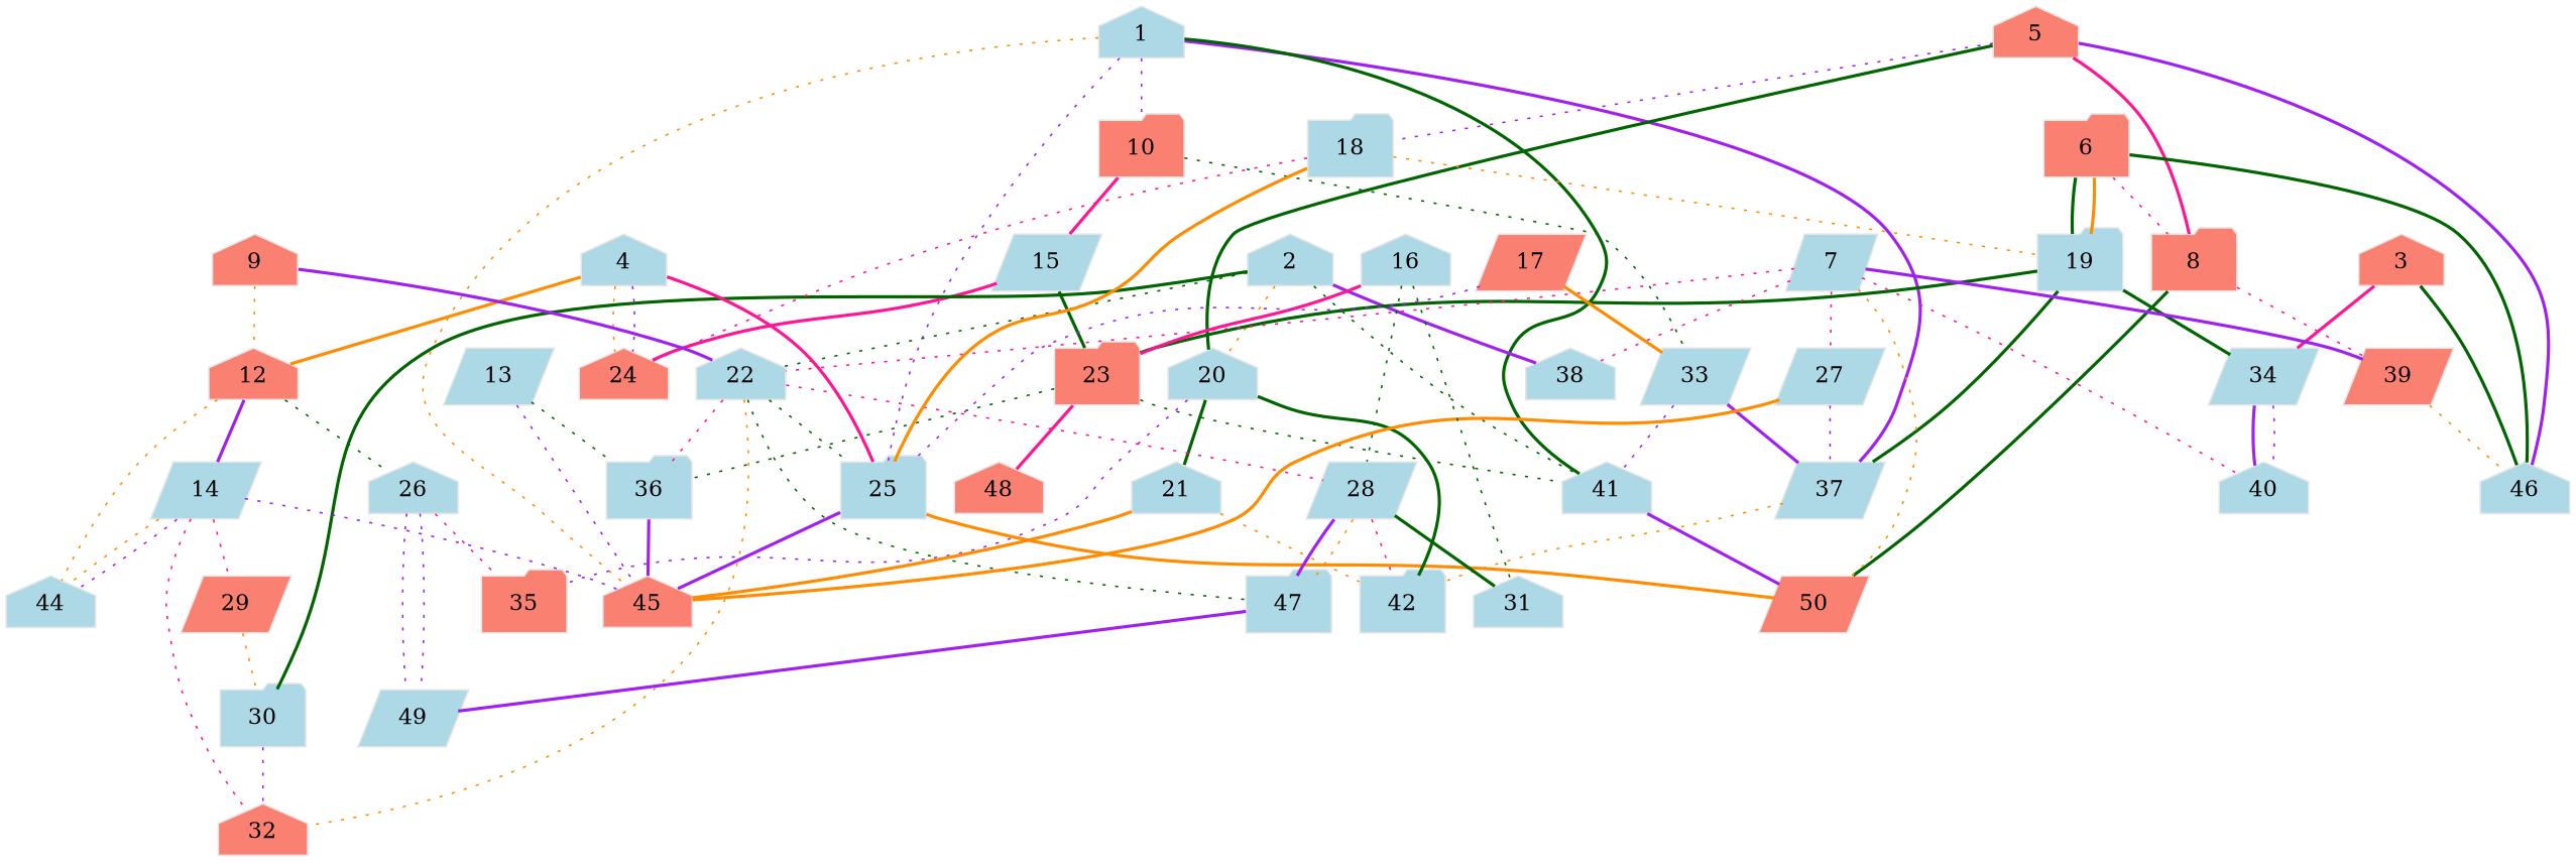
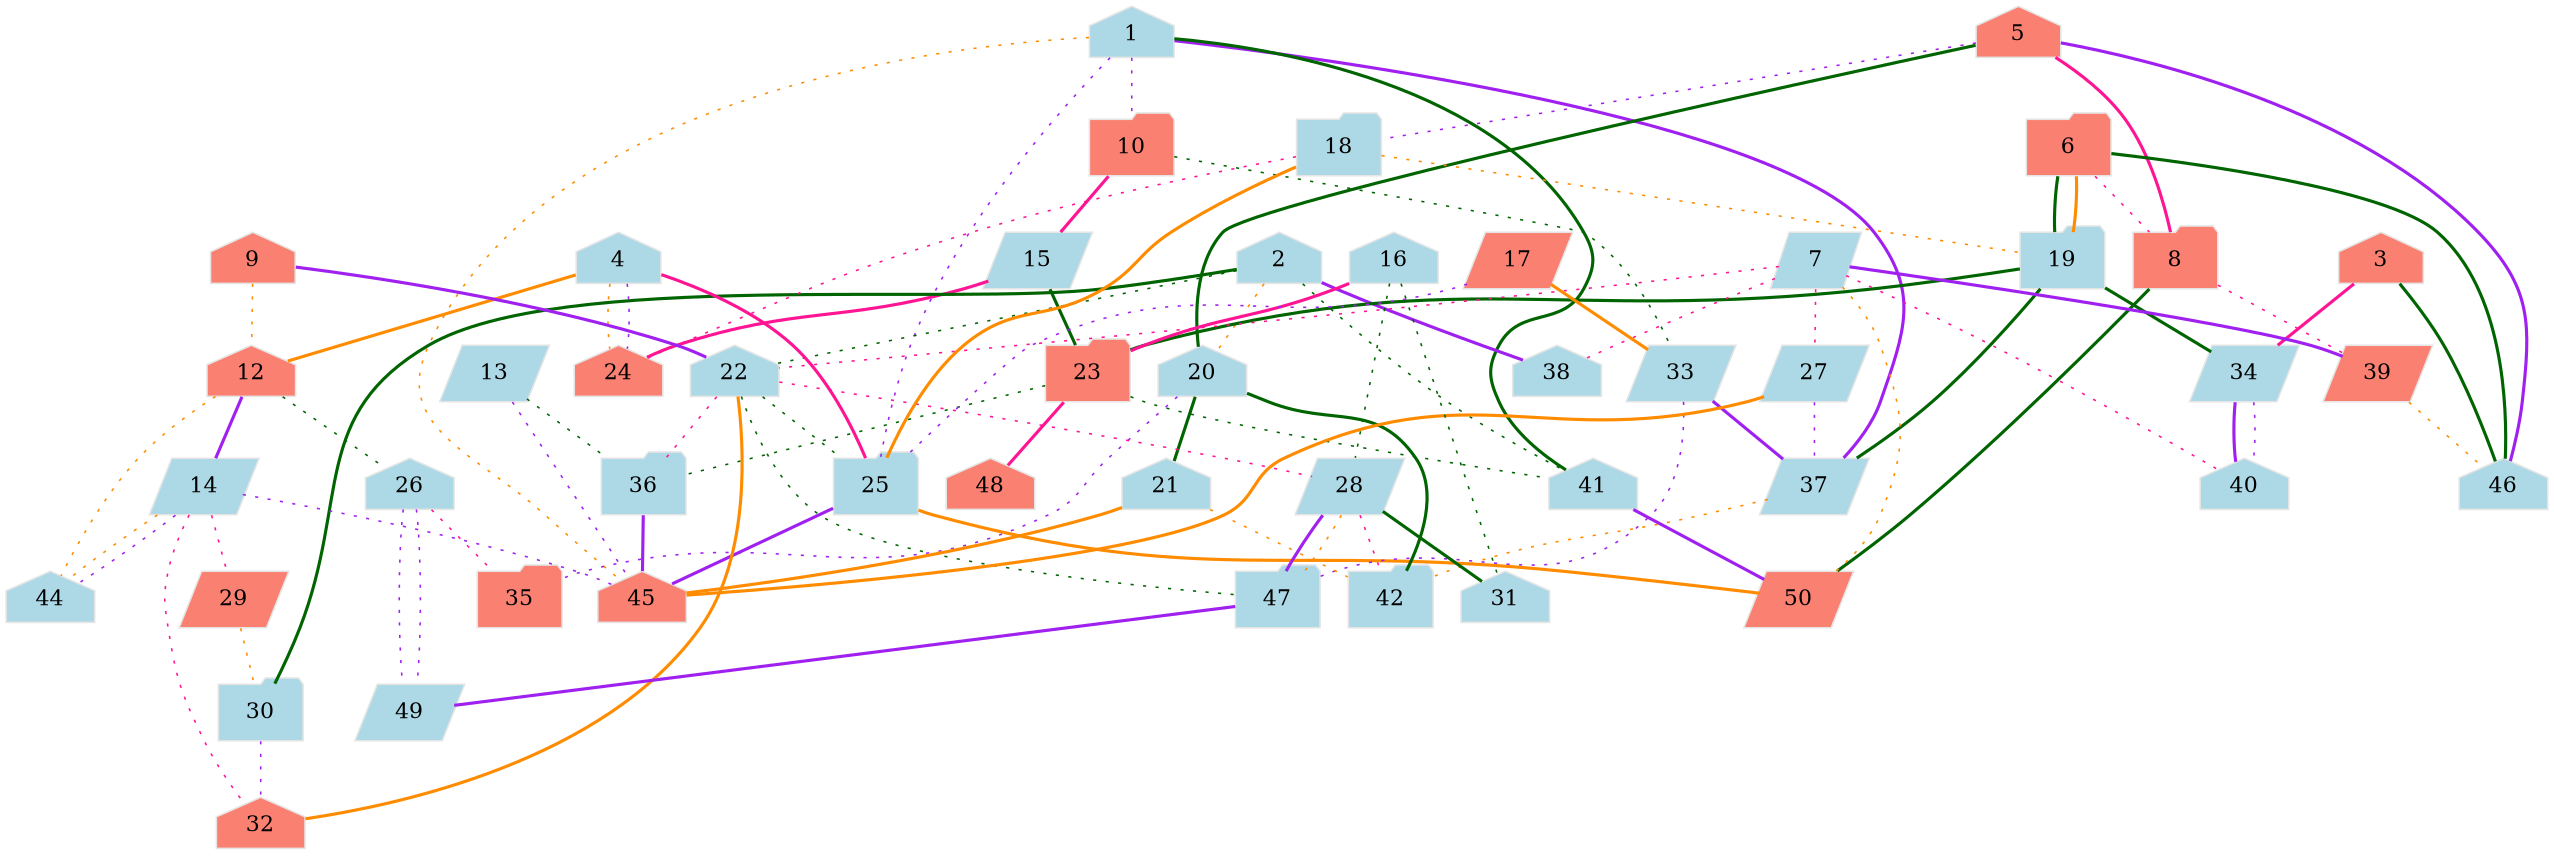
  graph {
    node [color=gray90 fillcolor=lightblue shape=house style=filled]
    edge [color=purple style=dotted]
    10 [fillcolor=salmon shape=folder]
    1
    25 [shape=folder]
    37 [shape=parallelogram]
    41
    45 [fillcolor=salmon]
    15 [shape=parallelogram]
    33 [shape=parallelogram]
    50 [fillcolor=salmon shape=parallelogram]
    42 [shape=folder]
    2
    20
    22
    30 [shape=folder]
    38
    21
    35 [fillcolor=salmon shape=folder]
    36 [shape=folder]
    32 [fillcolor=salmon]
    28 [shape=parallelogram]
    47 [shape=folder]
    3 [fillcolor=salmon]
    34 [shape=parallelogram]
    46
    40
    4
    12 [fillcolor=salmon]
    24 [fillcolor=salmon]
    14 [shape=parallelogram]
    26
    44
    5 [fillcolor=salmon]
    8 [fillcolor=salmon shape=folder]
    18 [shape=folder]
    39 [fillcolor=salmon shape=parallelogram]
    19 [shape=folder]
    6 [fillcolor=salmon shape=folder]
    23 [fillcolor=salmon shape=folder]
    7 [shape=parallelogram]
    27 [shape=parallelogram]
    9 [fillcolor=salmon]
    29 [fillcolor=salmon shape=parallelogram]
    49 [shape=parallelogram]
    13 [shape=parallelogram]
    48 [fillcolor=salmon]
    16
    31
    17 [fillcolor=salmon shape=parallelogram]
    10 -- 15 [color=deeppink style=bold]
    10 -- 33 [color=darkgreen]
    1 -- 10
    1 -- 25
    1 -- 37 [style=bold]
    1 -- 41 [color=darkgreen style=bold]
    1 -- 45 [color=darkorange]
    25 -- 45 [style=bold]
    25 -- 50 [color=darkorange style=bold]
    37 -- 42 [color=darkorange]
    41 -- 50 [style=bold]
    15 -- 24 [color=deeppink style=bold]
    15 -- 23 [color=darkgreen style=bold]
    33 -- 37 [style=bold]
-   33 -- 41
+   33 -- 47
    2 -- 41 [color=darkgreen]
    2 -- 20 [color=darkorange]
    2 -- 22 [color=darkgreen]
    2 -- 30 [color=darkgreen style=bold]
    2 -- 38 [style=bold]
    20 -- 42 [color=darkgreen style=bold]
    20 -- 21 [color=darkgreen style=bold]
    20 -- 35
    22 -- 25 [color=darkgreen]
    22 -- 36 [color=deeppink]
-   22 -- 32 [color=darkorange]
+   22 -- 32 [color=darkorange style=bold]
    22 -- 28 [color=deeppink]
    22 -- 47 [color=darkgreen]
    30 -- 32
    21 -- 45 [color=darkorange style=bold]
    21 -- 42 [color=darkorange]
    36 -- 45 [style=bold]
    28 -- 42 [color=deeppink]
    28 -- 47 [style=bold]
    28 -- 47 [color=darkorange]
    28 -- 31 [color=darkgreen style=bold]
    47 -- 49 [style=bold]
    3 -- 34 [color=deeppink style=bold]
    3 -- 46 [color=darkgreen style=bold]
    34 -- 40 [style=bold]
    34 -- 40
    4 -- 25 [color=deeppink style=bold]
    4 -- 12 [color=darkorange style=bold]
    4 -- 24 [color=darkorange]
    4 -- 24
    12 -- 14 [style=bold]
    12 -- 26 [color=darkgreen]
    12 -- 44 [color=darkorange]
    14 -- 45
    14 -- 32 [color=deeppink]
    14 -- 44 [color=darkorange]
    14 -- 44
    14 -- 29 [color=deeppink]
    26 -- 35 [color=deeppink]
    26 -- 49
    26 -- 49
    5 -- 20 [color=darkgreen style=bold]
    5 -- 46 [style=bold]
    5 -- 8 [color=deeppink style=bold]
    5 -- 18
    8 -- 50 [color=darkgreen style=bold]
    8 -- 39 [color=deeppink]
    18 -- 25 [color=darkorange style=bold]
    18 -- 24 [color=deeppink]
    18 -- 19 [color=darkorange]
    39 -- 46 [color=darkorange]
    19 -- 37 [color=darkgreen style=bold]
    19 -- 34 [color=darkgreen style=bold]
    19 -- 23 [color=darkgreen style=bold]
    6 -- 46 [color=darkgreen style=bold]
    6 -- 8 [color=deeppink]
    6 -- 19 [color=darkgreen style=bold]
    6 -- 19 [color=darkorange style=bold]
    23 -- 41 [color=darkgreen]
    23 -- 36 [color=darkgreen]
    23 -- 48 [color=deeppink style=bold]
    7 -- 50 [color=darkorange]
    7 -- 22 [color=deeppink]
    7 -- 38 [color=deeppink]
    7 -- 40 [color=deeppink]
    7 -- 39 [style=bold]
    7 -- 27 [color=deeppink]
    27 -- 37
    27 -- 45 [color=darkorange style=bold]
    9 -- 22 [style=bold]
    9 -- 12 [color=darkorange]
    29 -- 30 [color=darkorange]
    13 -- 45
    13 -- 36 [color=darkgreen]
    16 -- 28 [color=darkgreen]
    16 -- 23 [color=deeppink style=bold]
    16 -- 31 [color=darkgreen]
    17 -- 25
    17 -- 33 [color=darkorange style=bold]
  }
